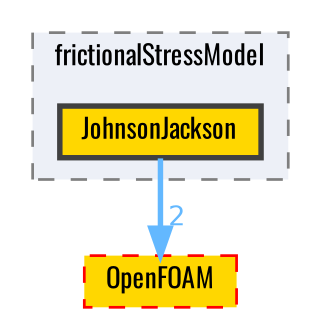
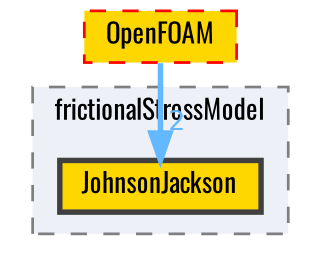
  digraph {
    compound=true
    fontname=Oswald
    node [fillcolor=gold fontname=Oswald fontsize=10 shape=box]
    n1 [color=grey25 height=0.2 label=JohnsonJackson style="filled,bold" width=0.4]
    n2 [color=red height=0.2 label=OpenFOAM style="filled,dashed" width=0.4]
    subgraph cluster_1 {
      bgcolor="#edf0f7"
      fontsize=10
      label=frictionalStressModel
      pencolor=grey50
      style="filled,dashed"
      n1
    }
-   n1 -> n2 [color=steelblue1 fontcolor=steelblue1 fontname=Oswald fontsize=10 headlabel=2 labeldistance=1.5 labelfontname=Helvetica labelfontsize=10 style=bold]
+   n2 -> n1 [color=steelblue1 fontcolor=steelblue1 fontname=Oswald fontsize=10 headlabel=2 labeldistance=1.5 labelfontname=Helvetica labelfontsize=10 style=bold]
  }
